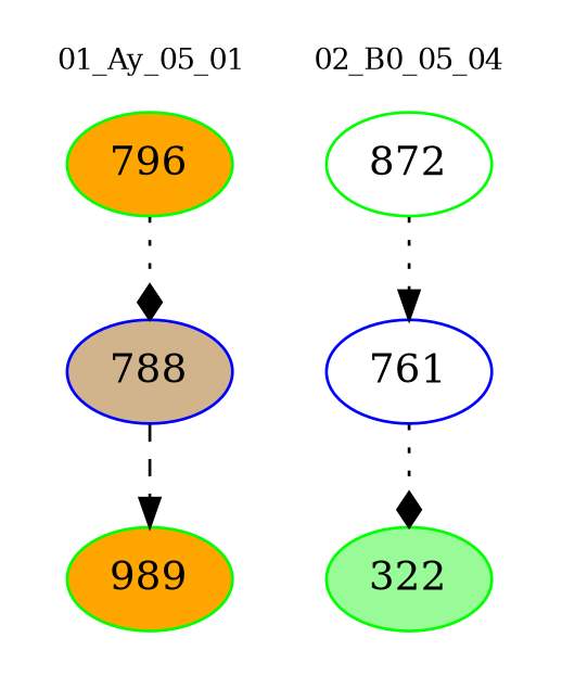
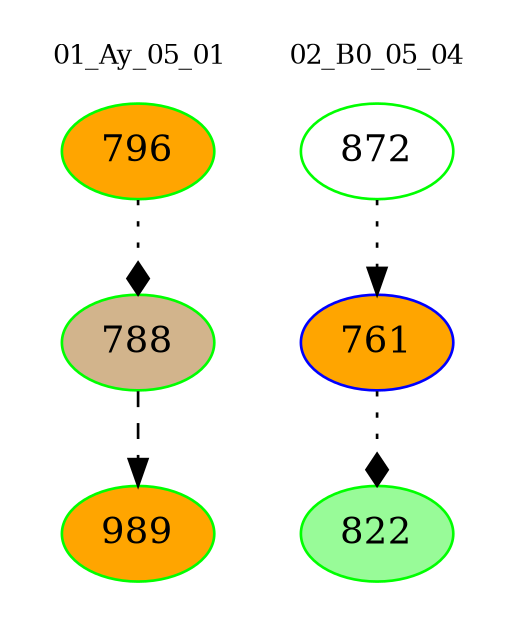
  digraph {
    node [color=green fillcolor=orange style=filled]
    edge [arrowhead=diamond color=black style=dotted]
    n1 [label=796]
-   n2 [color=blue fillcolor=tan label=788]
+   n2 [fillcolor=tan label=788]
    n3 [label=989]
    n4 [fillcolor=white label=872]
-   n5 [color=blue fillcolor=white label=761]
-   n6 [fillcolor=palegreen label=322]
+   n5 [color=blue label=761]
+   n6 [fillcolor=palegreen label=822]
    subgraph cluster_1 {
      color=white
      fontsize=10
      label="01_Ay_05_01"
      n1
      n2
      n3
    }
    subgraph cluster_2 {
      color=white
      fontsize=10
      label="02_B0_05_04"
      n4
      n5
      n6
    }
    n1 -> n2
    n2 -> n3 [arrowhead=normal style=dashed]
    n4 -> n5 [arrowhead=normal]
    n5 -> n6
  }
